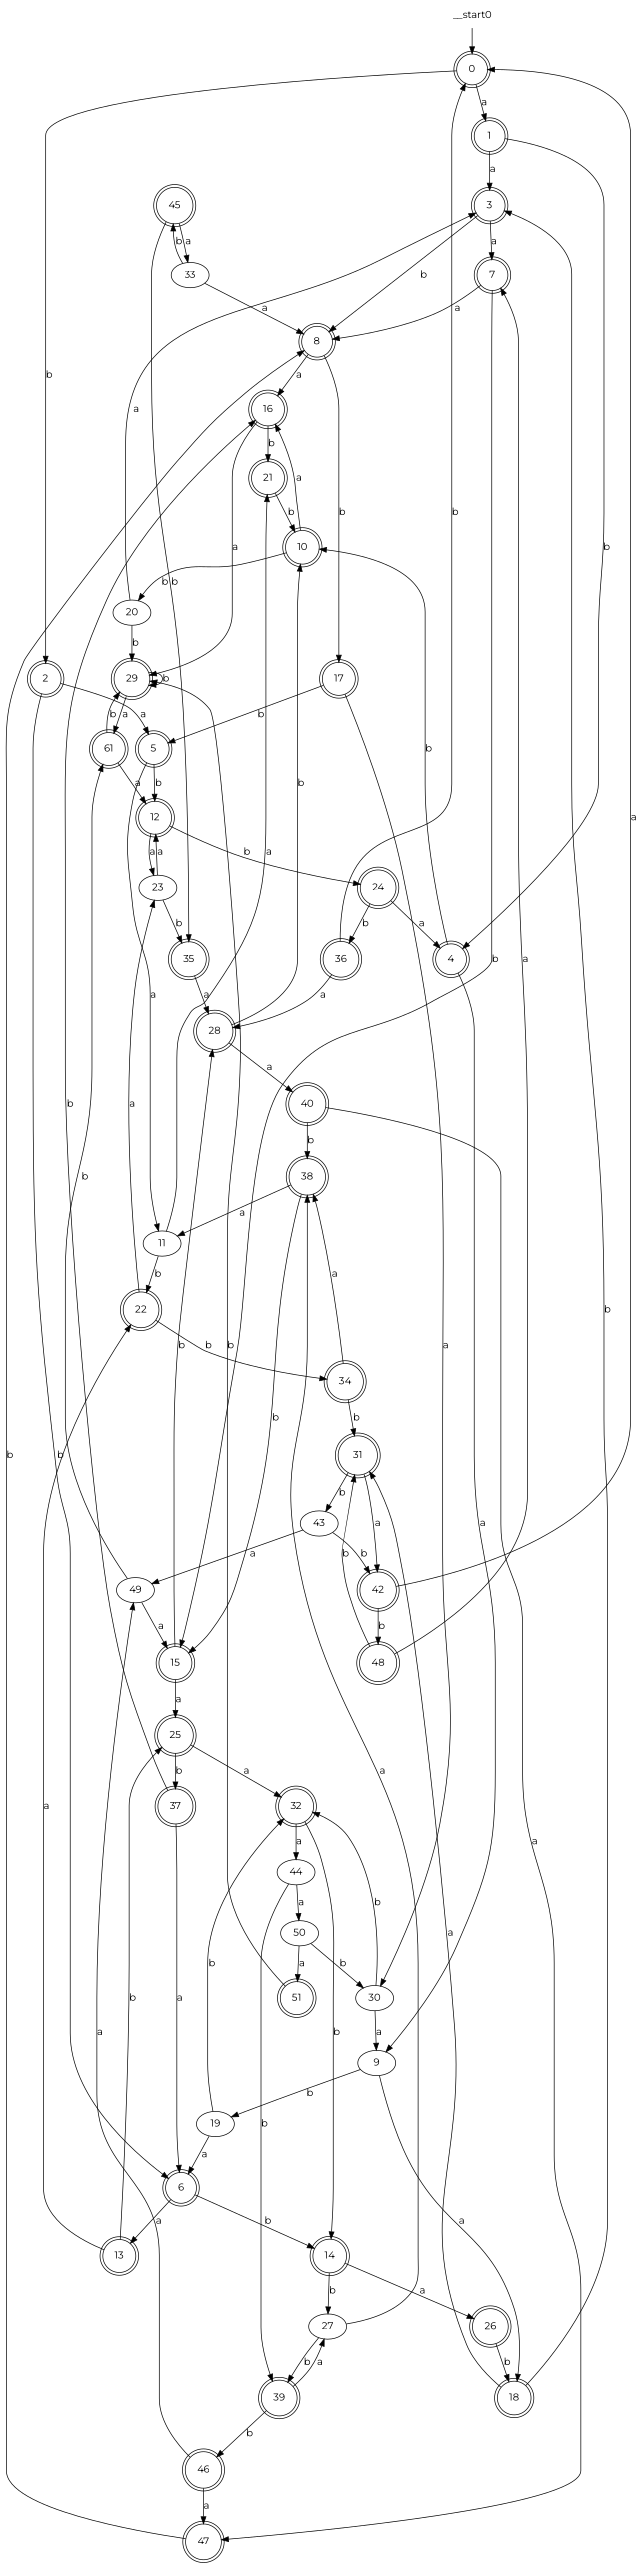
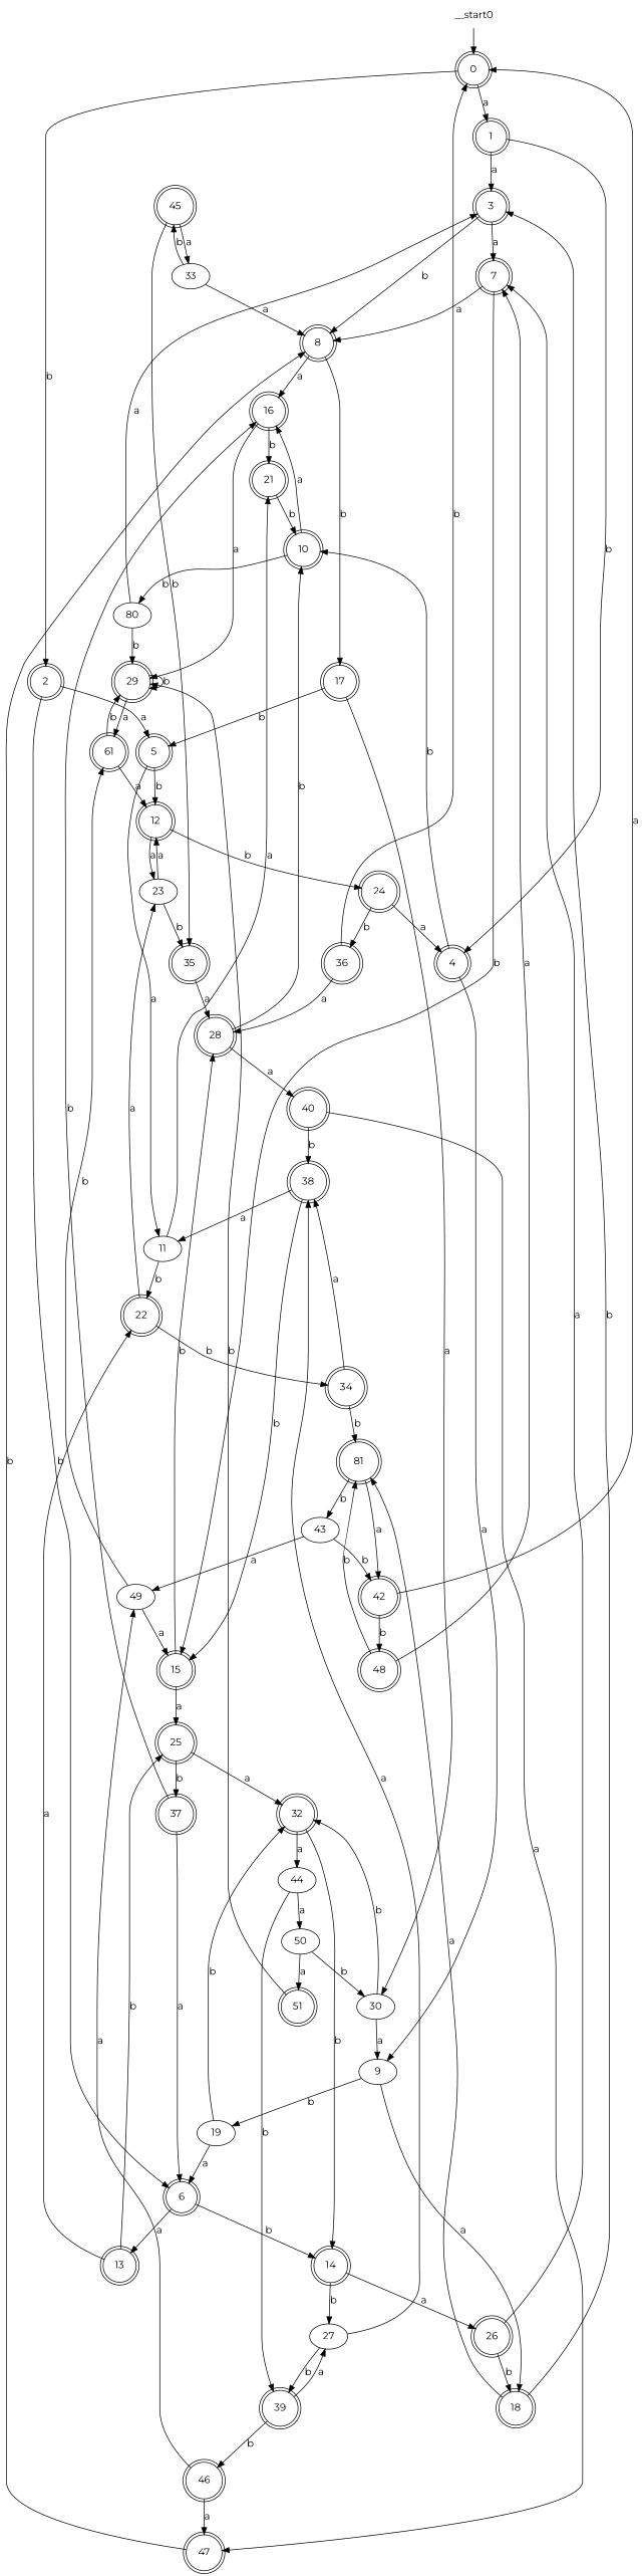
  digraph {
    fontname=Montserrat
    node [fontname=Montserrat shape=doublecircle]
    edge [fontname=Montserrat]
    __start0 [shape=none]
    0
    1
    2
    3
    4
    5
    6
    7
    8
    9 [shape=""]
    10
    11 [shape=""]
    12
    13
    14
    15
    16
    17
    18
    19 [shape=""]
-   20 [shape=""]
+   20 [label=80 shape=""]
    21
    22
    23 [shape=""]
    24
    25
    26
    27 [shape=""]
    28
    29
    30 [shape=""]
-   31
+   31 [label=81]
    32
    34
    35
    36
    37
    38
    39
    40
    n42 [label=61]
    42
    43 [shape=""]
    44 [shape=""]
    33 [shape=""]
    45
    46
    47
    48
    49 [shape=""]
    50 [shape=""]
    51
    __start0 -> 0
    0 -> 1 [label=a]
    0 -> 2 [label=b]
    1 -> 3 [label=a]
    1 -> 4 [label=b]
    2 -> 5 [label=a]
    2 -> 6 [label=b]
    3 -> 7 [label=a]
    3 -> 8 [label=b]
    4 -> 9 [label=a]
    4 -> 10 [label=b]
    5 -> 11 [label=a]
    5 -> 12 [label=b]
    6 -> 13 [label=a]
    6 -> 14 [label=b]
    7 -> 8 [label=a]
    7 -> 15 [label=b]
    8 -> 16 [label=a]
    8 -> 17 [label=b]
    9 -> 18 [label=a]
    9 -> 19 [label=b]
    10 -> 16 [label=a]
    10 -> 20 [label=b]
    11 -> 21 [label=a]
    11 -> 22 [label=b]
    12 -> 23 [label=a]
    12 -> 24 [label=b]
    13 -> 22 [label=a]
    13 -> 25 [label=b]
    14 -> 26 [label=a]
    14 -> 27 [label=b]
    15 -> 25 [label=a]
    15 -> 28 [label=b]
    16 -> 21 [label=b]
    16 -> 29 [label=a]
    17 -> 5 [label=b]
    17 -> 30 [label=a]
    18 -> 3 [label=b]
    18 -> 31 [label=a]
    19 -> 6 [label=a]
    19 -> 32 [label=b]
    20 -> 3 [label=a]
    20 -> 29 [label=b]
    21 -> 10 [label=b]
    22 -> 23 [label=a]
    22 -> 34 [label=b]
    23 -> 12 [label=a]
    23 -> 35 [label=b]
    24 -> 4 [label=a]
    24 -> 36 [label=b]
    25 -> 32 [label=a]
    25 -> 37 [label=b]
+   26 -> 7 [label=a]
    26 -> 18 [label=b]
    27 -> 38 [label=a]
    27 -> 39 [label=b]
    28 -> 10 [label=b]
    28 -> 40 [label=a]
    29 -> 29 [label=b]
    29 -> n42 [label=a]
    30 -> 9 [label=a]
    30 -> 32 [label=b]
    31 -> 42 [label=a]
    31 -> 43 [label=b]
    32 -> 14 [label=b]
    32 -> 44 [label=a]
    34 -> 31 [label=b]
    34 -> 38 [label=a]
    35 -> 28 [label=a]
    36 -> 0 [label=b]
    36 -> 28 [label=a]
    37 -> 6 [label=a]
    37 -> 16 [label=b]
    38 -> 11 [label=a]
    38 -> 15 [label=b]
    39 -> 27 [label=a]
    39 -> 46 [label=b]
    40 -> 38 [label=b]
    40 -> 47 [label=a]
    n42 -> 12 [label=a]
    n42 -> 29 [label=b]
    42 -> 0 [label=a]
    42 -> 48 [label=b]
    43 -> 42 [label=b]
    43 -> 49 [label=a]
    44 -> 39 [label=b]
    44 -> 50 [label=a]
    33 -> 8 [label=a]
    33 -> 45 [label=b]
    45 -> 35 [label=b]
    45 -> 33 [label=a]
    46 -> 47 [label=a]
    46 -> 49 [label=a]
    47 -> 8 [label=b]
    48 -> 7 [label=a]
    48 -> 31 [label=b]
    49 -> 15 [label=a]
    49 -> n42 [label=b]
    50 -> 30 [label=b]
    50 -> 51 [label=a]
    51 -> 29 [label=b]
  }
